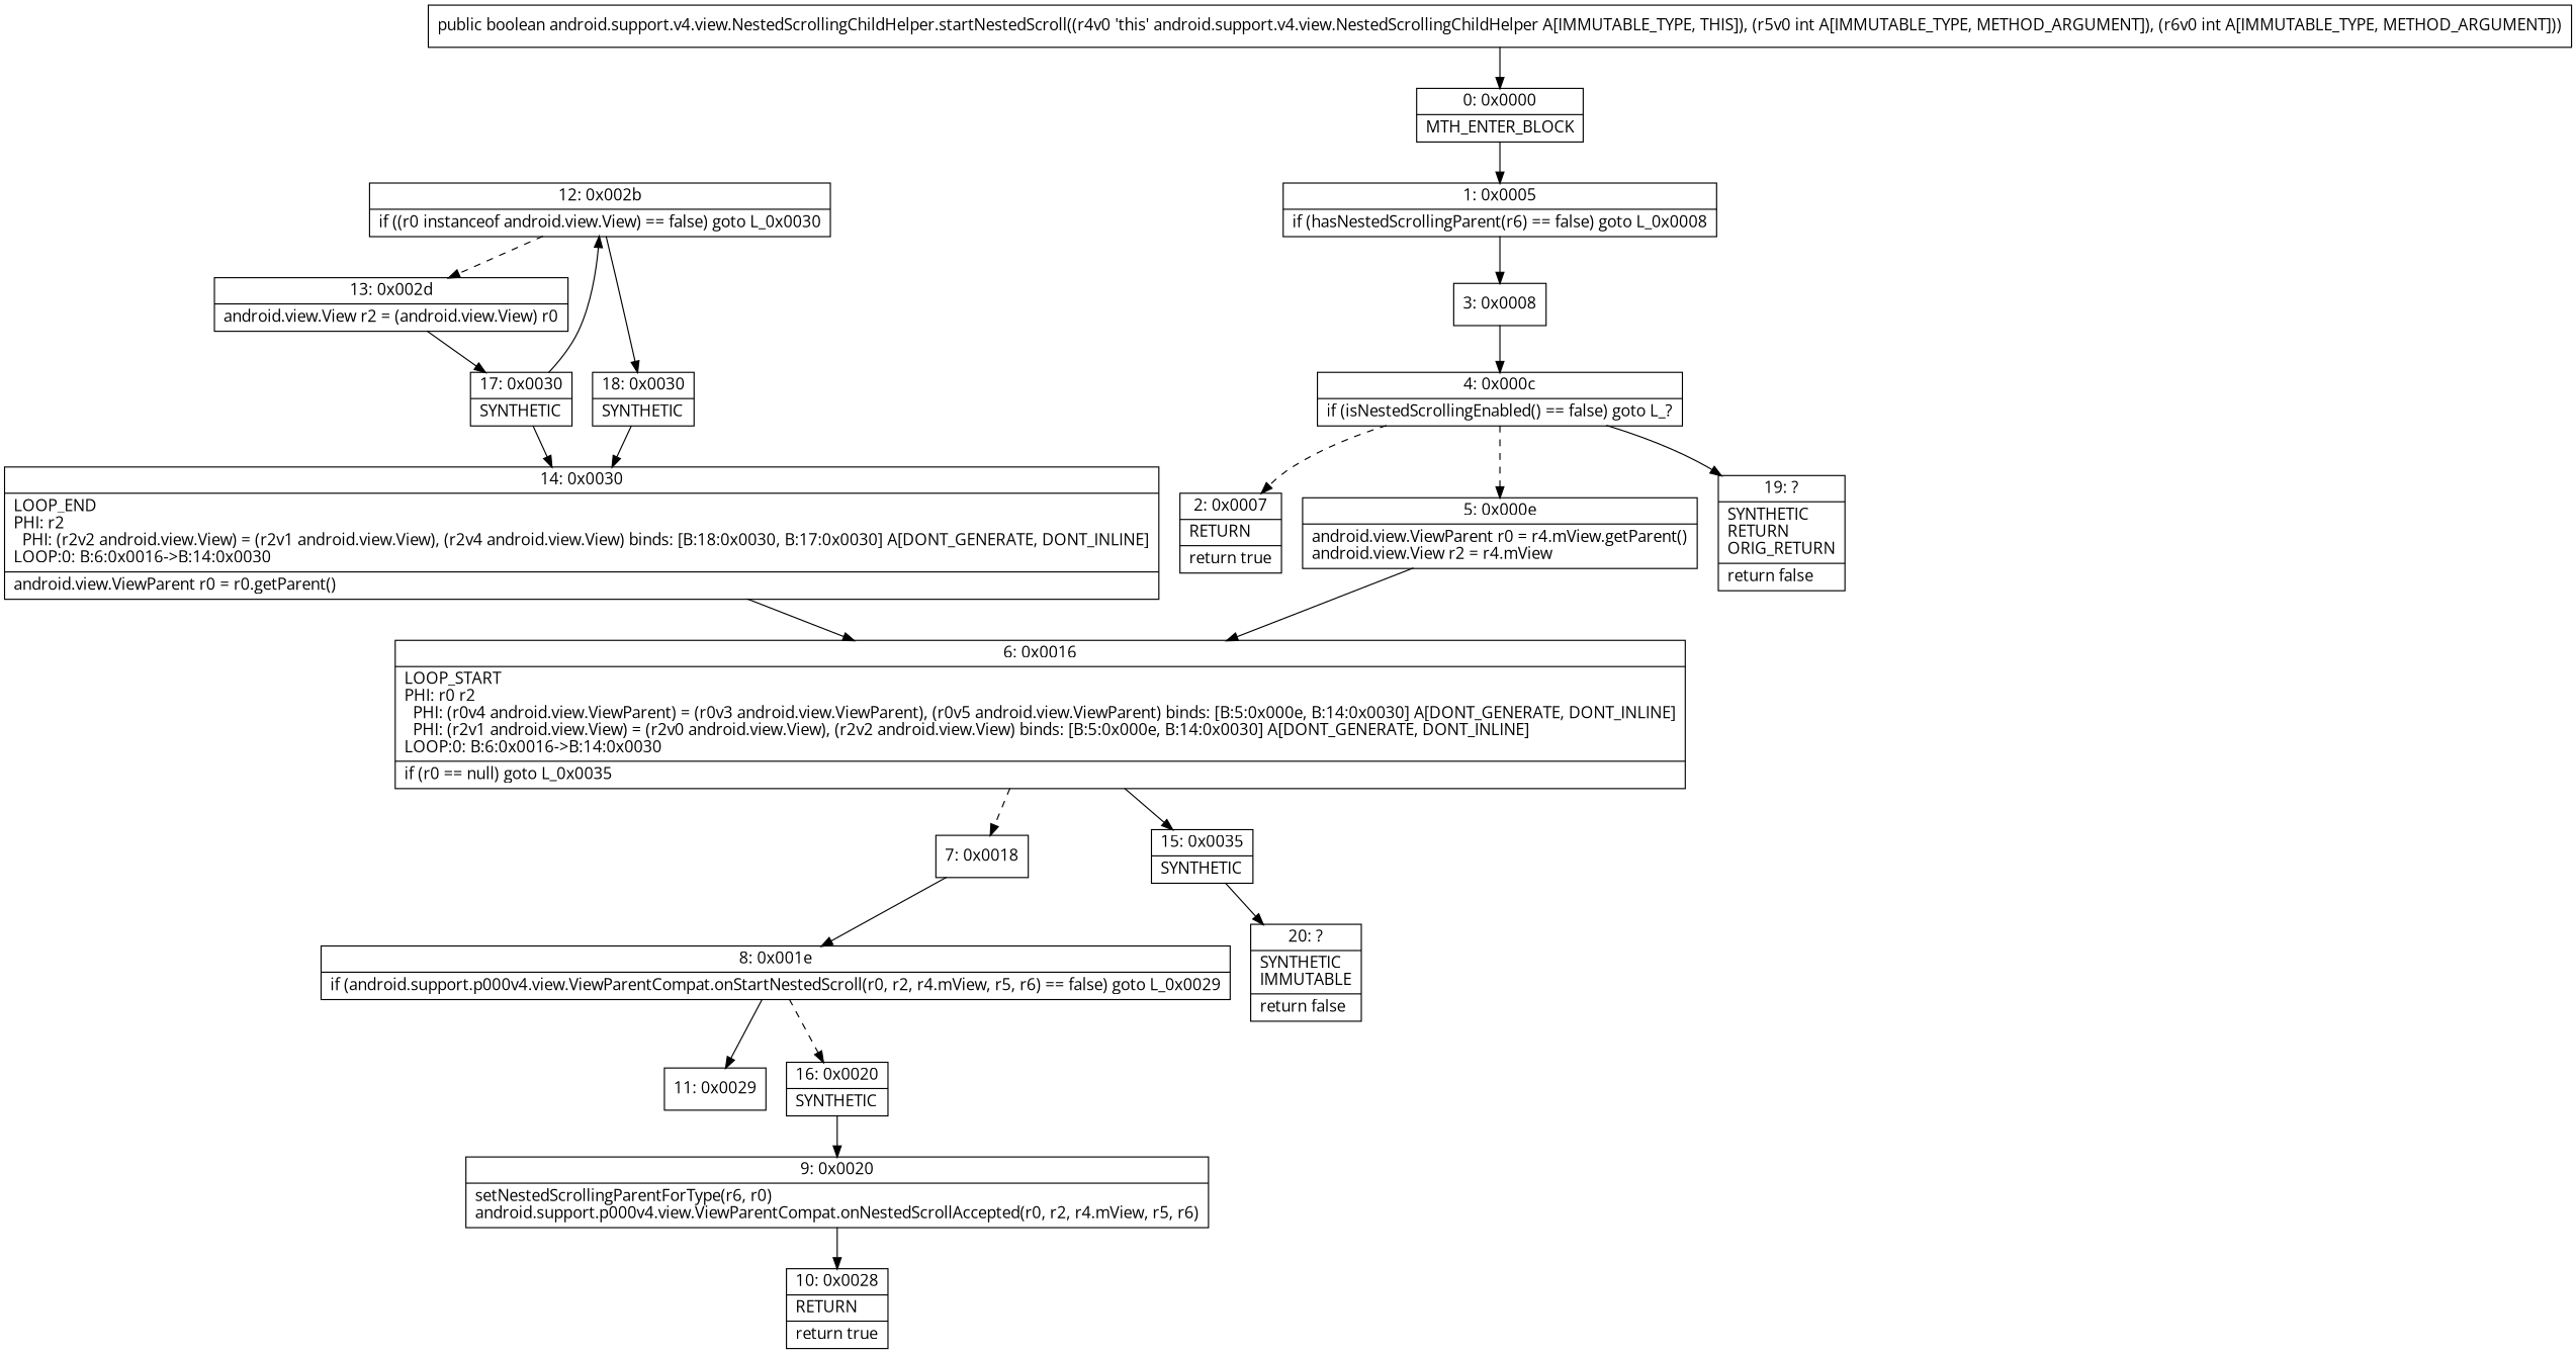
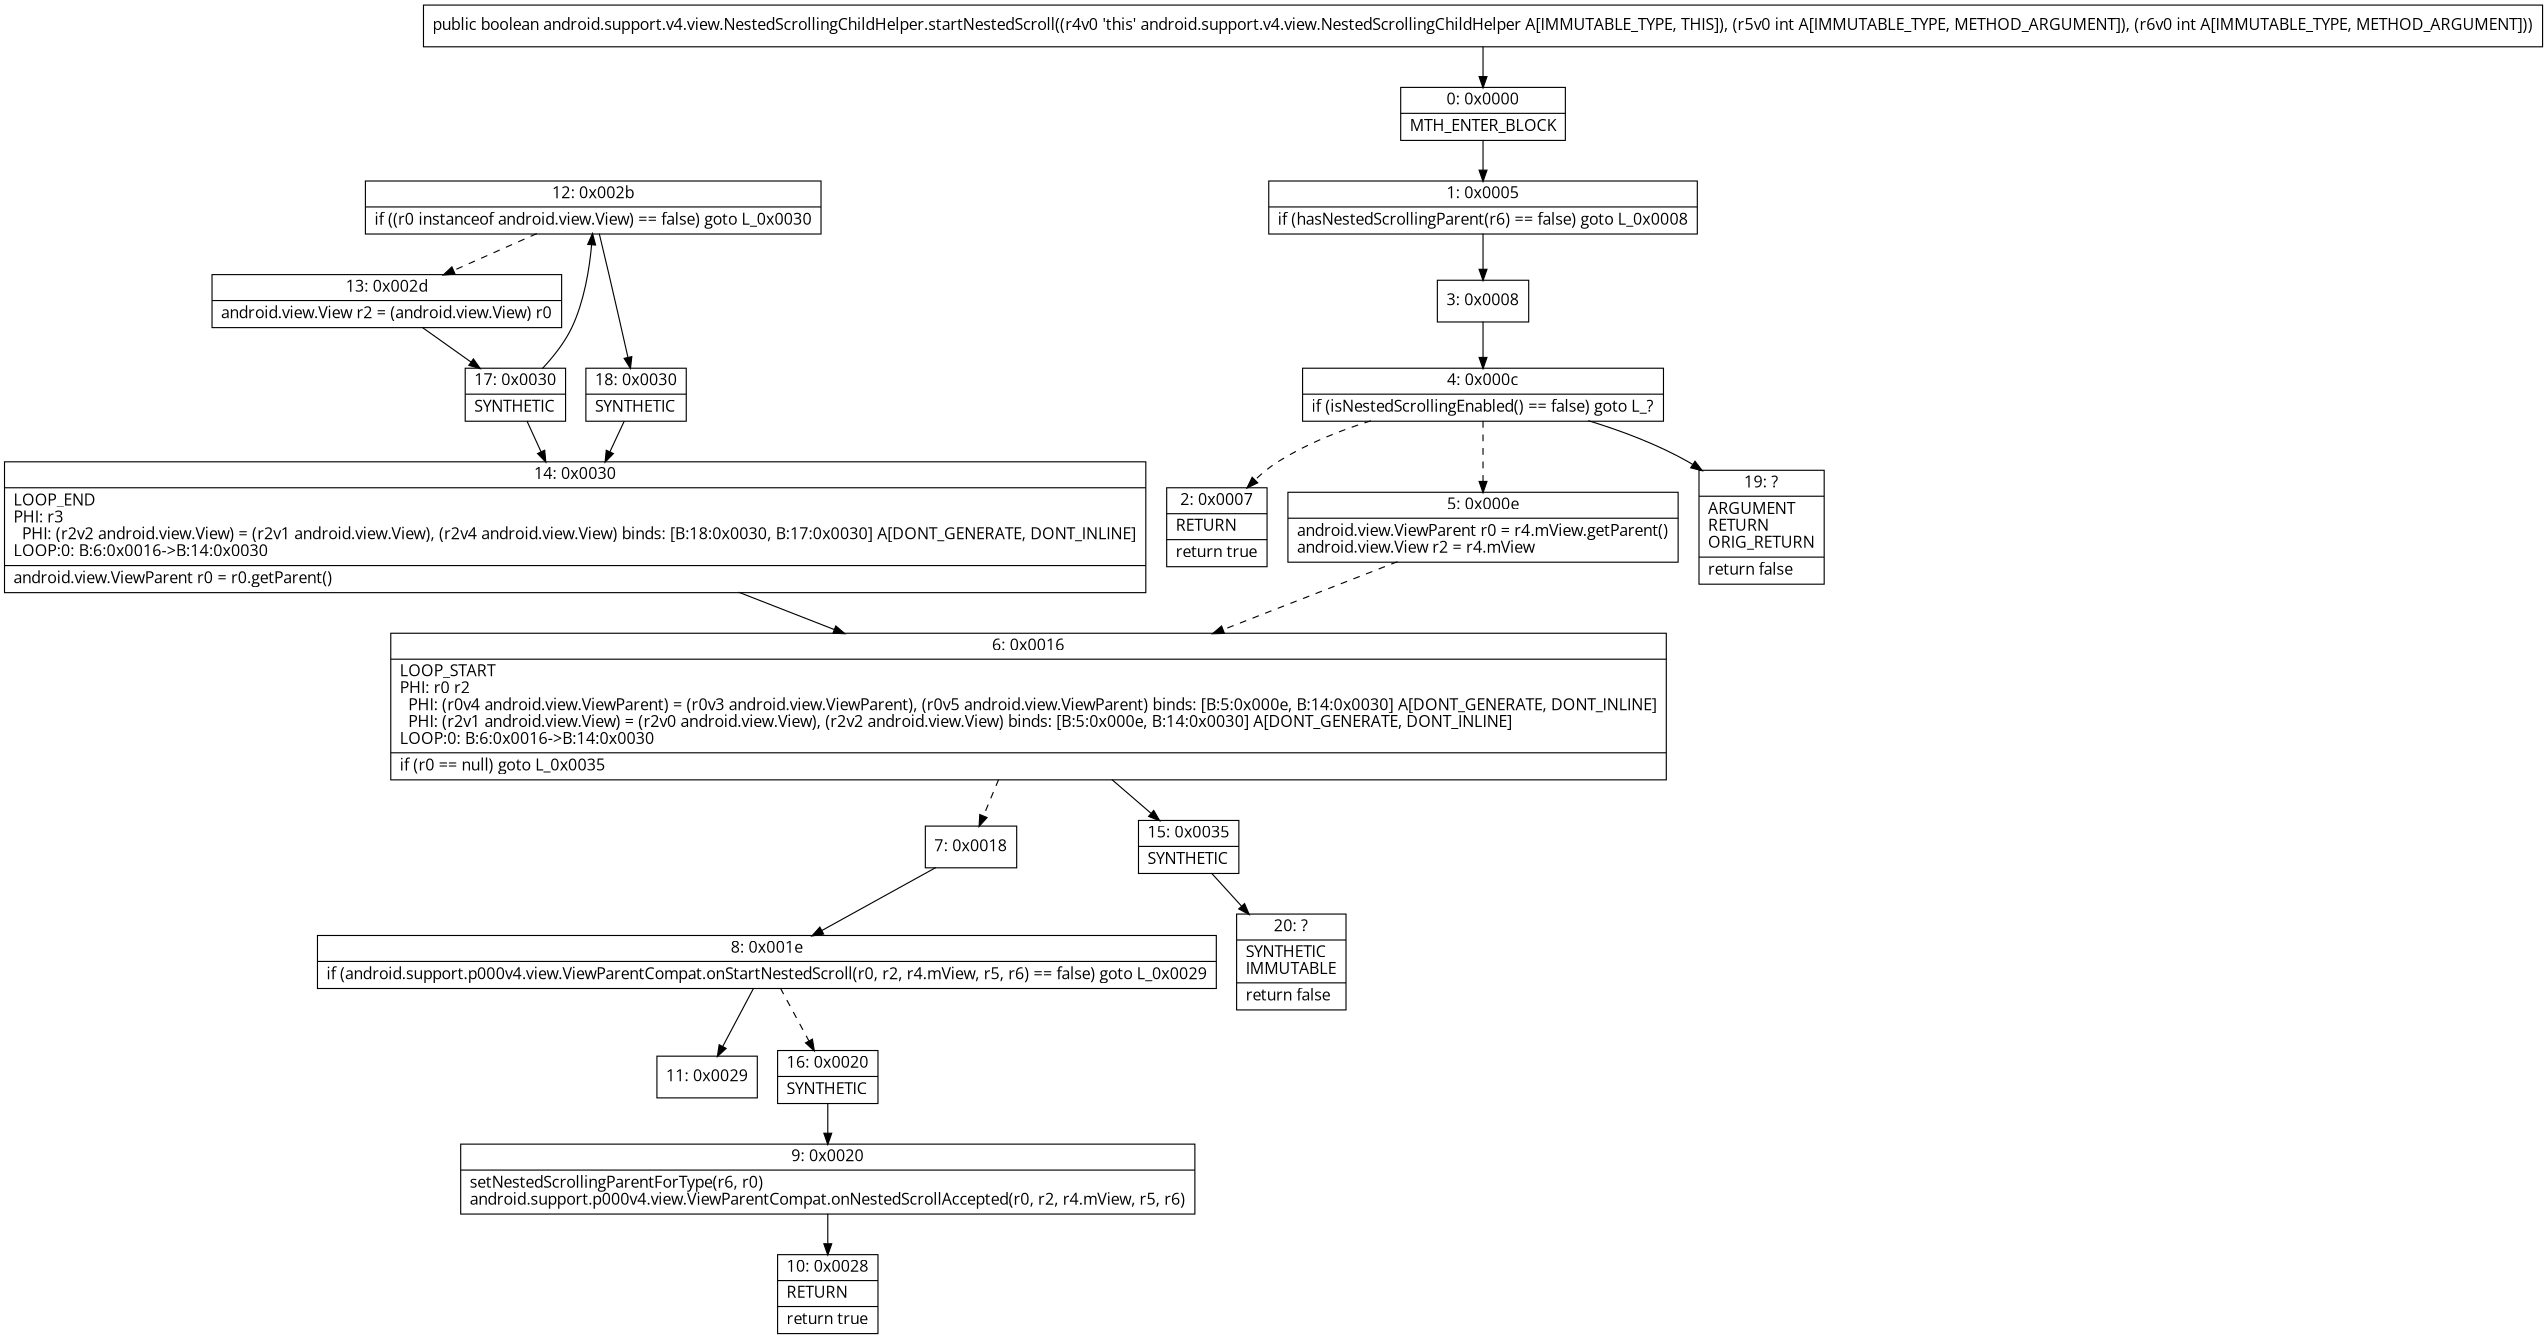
  digraph {
    fontname="Open Sans"
    node [fontname="Open Sans" shape=record]
    edge [fontname="Open Sans"]
    n1 [label="{0\:\ 0x0000|MTH_ENTER_BLOCK\l}"]
    n2 [label="{1\:\ 0x0005|if (hasNestedScrollingParent(r6) == false) goto L_0x0008\l}"]
    n3 [label="{3\:\ 0x0008}"]
    n4 [label="{2\:\ 0x0007|RETURN\l|return true\l}"]
    n5 [label="{4\:\ 0x000c|if (isNestedScrollingEnabled() == false) goto L_?\l}"]
    n6 [label="{5\:\ 0x000e|android.view.ViewParent r0 = r4.mView.getParent()\landroid.view.View r2 = r4.mView\l}"]
-   n7 [label="{19\:\ ?|SYNTHETIC\lRETURN\lORIG_RETURN\l|return false\l}"]
+   n7 [label="{19\:\ ?|ARGUMENT\lRETURN\lORIG_RETURN\l|return false\l}"]
    n8 [label="{6\:\ 0x0016|LOOP_START\lPHI: r0 r2 \l  PHI: (r0v4 android.view.ViewParent) = (r0v3 android.view.ViewParent), (r0v5 android.view.ViewParent) binds: [B:5:0x000e, B:14:0x0030] A[DONT_GENERATE, DONT_INLINE]\l  PHI: (r2v1 android.view.View) = (r2v0 android.view.View), (r2v2 android.view.View) binds: [B:5:0x000e, B:14:0x0030] A[DONT_GENERATE, DONT_INLINE]\lLOOP:0: B:6:0x0016\-\>B:14:0x0030\l|if (r0 == null) goto L_0x0035\l}"]
    n9 [label="{7\:\ 0x0018}"]
    n10 [label="{15\:\ 0x0035|SYNTHETIC\l}"]
    n11 [label="{8\:\ 0x001e|if (android.support.p000v4.view.ViewParentCompat.onStartNestedScroll(r0, r2, r4.mView, r5, r6) == false) goto L_0x0029\l}"]
    n12 [label="{20\:\ ?|SYNTHETIC\lIMMUTABLE\l|return false\l}"]
    n13 [label="{11\:\ 0x0029}"]
    n14 [label="{16\:\ 0x0020|SYNTHETIC\l}"]
    n15 [label="{9\:\ 0x0020|setNestedScrollingParentForType(r6, r0)\landroid.support.p000v4.view.ViewParentCompat.onNestedScrollAccepted(r0, r2, r4.mView, r5, r6)\l}"]
    n16 [label="{10\:\ 0x0028|RETURN\l|return true\l}"]
    n17 [label="{12\:\ 0x002b|if ((r0 instanceof android.view.View) == false) goto L_0x0030\l}"]
    n18 [label="{13\:\ 0x002d|android.view.View r2 = (android.view.View) r0\l}"]
    n19 [label="{18\:\ 0x0030|SYNTHETIC\l}"]
    n20 [label="{17\:\ 0x0030|SYNTHETIC\l}"]
-   n21 [label="{14\:\ 0x0030|LOOP_END\lPHI: r2 \l  PHI: (r2v2 android.view.View) = (r2v1 android.view.View), (r2v4 android.view.View) binds: [B:18:0x0030, B:17:0x0030] A[DONT_GENERATE, DONT_INLINE]\lLOOP:0: B:6:0x0016\-\>B:14:0x0030\l|android.view.ViewParent r0 = r0.getParent()\l}"]
+   n21 [label="{14\:\ 0x0030|LOOP_END\lPHI: r3 \l  PHI: (r2v2 android.view.View) = (r2v1 android.view.View), (r2v4 android.view.View) binds: [B:18:0x0030, B:17:0x0030] A[DONT_GENERATE, DONT_INLINE]\lLOOP:0: B:6:0x0016\-\>B:14:0x0030\l|android.view.ViewParent r0 = r0.getParent()\l}"]
    n22 [label="{public boolean android.support.v4.view.NestedScrollingChildHelper.startNestedScroll((r4v0 'this' android.support.v4.view.NestedScrollingChildHelper A[IMMUTABLE_TYPE, THIS]), (r5v0 int A[IMMUTABLE_TYPE, METHOD_ARGUMENT]), (r6v0 int A[IMMUTABLE_TYPE, METHOD_ARGUMENT])) }"]
    n1 -> n2
    n2 -> n3
    n3 -> n5
    n5 -> n4 [style=dashed]
    n5 -> n6 [style=dashed]
    n5 -> n7
-   n6 -> n8
+   n6 -> n8 [style=dashed]
    n8 -> n9 [style=dashed]
    n8 -> n10
    n9 -> n11
    n10 -> n12
    n11 -> n13
    n11 -> n14 [style=dashed]
    n14 -> n15
    n15 -> n16
    n17 -> n18 [style=dashed]
    n17 -> n19
    n18 -> n20
    n19 -> n21
    n20 -> n17
    n20 -> n21
    n21 -> n8
    n22 -> n1
  }
